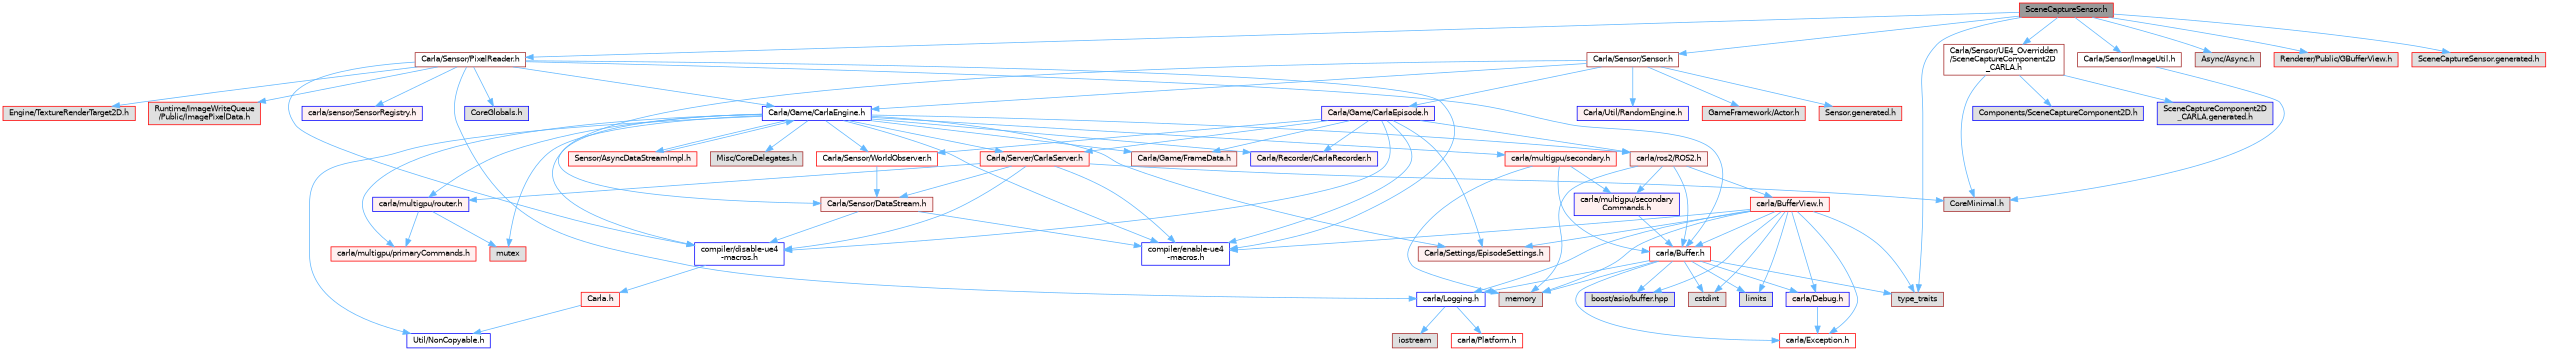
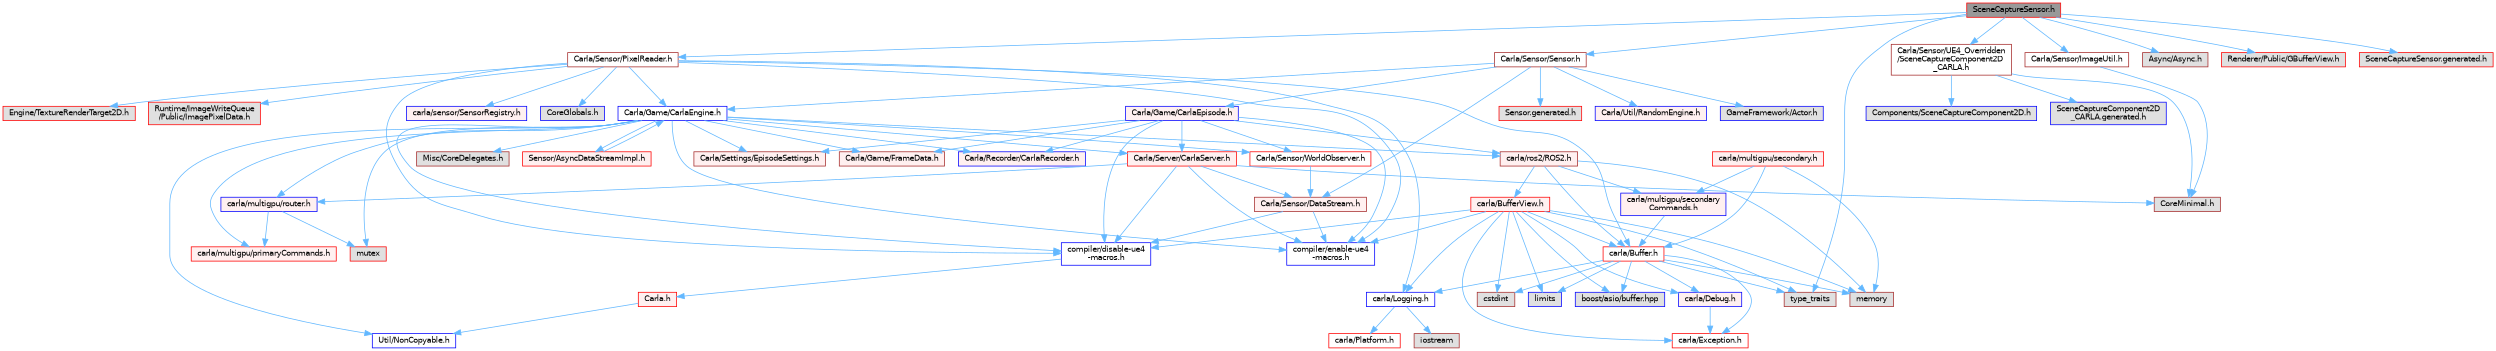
  digraph {
    node [color=red fillcolor="#E0E0E0" fontname=Helvetica fontsize=10 shape=box style=filled]
    edge [color=steelblue1 fontname=Helvetica fontsize=10 labelfontname=Helvetica labelfontsize=10 style=solid]
    n1 [fillcolor=grey60 fontcolor=black height=0.2 label="SceneCaptureSensor.h" width=0.4]
    n2 [color=brown fillcolor=white height=0.2 label="Carla/Sensor/PixelReader.h" width=0.4]
    n3 [color=brown height=0.2 label=type_traits width=0.4]
    n4 [color=brown fillcolor=white height=0.2 label="Carla/Sensor/Sensor.h" width=0.4]
    n5 [color=brown fillcolor=white height=0.2 label="Carla/Sensor/UE4_Overridden\l/SceneCaptureComponent2D\l_CARLA.h" width=0.4]
    n6 [color=brown fillcolor=white height=0.2 label="Carla/Sensor/ImageUtil.h" width=0.4]
    n7 [color=brown height=0.2 label="Async/Async.h" width=0.4]
    n8 [height=0.2 label="Renderer/Public/GBufferView.h" width=0.4]
    n9 [height=0.2 label="SceneCaptureSensor.generated.h" width=0.4]
    n10 [color=blue height=0.2 label="CoreGlobals.h" width=0.4]
    n11 [height=0.2 label="Engine/TextureRenderTarget2D.h" width=0.4]
    n12 [height=0.2 label="Runtime/ImageWriteQueue\l/Public/ImagePixelData.h" width=0.4]
    n13 [color=blue fillcolor=white height=0.2 label="Carla/Game/CarlaEngine.h" width=0.4]
    n14 [color=blue fillcolor=white height=0.2 label="compiler/disable-ue4\l-macros.h" width=0.4]
    n15 [color=blue fillcolor=white height=0.2 label="compiler/enable-ue4\l-macros.h" width=0.4]
    n16 [fillcolor=white height=0.2 label="carla/Buffer.h" width=0.4]
    n17 [color=blue fillcolor=white height=0.2 label="carla/Logging.h" width=0.4]
    n18 [color=blue fillcolor="#FFF0F0" height=0.2 label="carla/sensor/SensorRegistry.h" width=0.4]
    n19 [color=brown fillcolor="#FFF0F0" height=0.2 label="Carla/Sensor/DataStream.h" width=0.4]
    n20 [color=blue fillcolor="#FFF0F0" height=0.2 label="Carla/Game/CarlaEpisode.h" width=0.4]
    n21 [color=blue fillcolor="#FFF0F0" height=0.2 label="Carla/Util/RandomEngine.h" width=0.4]
-   n22 [height=0.2 label="GameFramework/Actor.h" width=0.4]
+   n22 [color=blue height=0.2 label="GameFramework/Actor.h" width=0.4]
    n23 [height=0.2 label="Sensor.generated.h" width=0.4]
    n24 [color=brown height=0.2 label="CoreMinimal.h" width=0.4]
    n25 [color=blue height=0.2 label="Components/SceneCaptureComponent2D.h" width=0.4]
    n26 [color=blue height=0.2 label="SceneCaptureComponent2D\l_CARLA.generated.h" width=0.4]
    n27 [color=blue fillcolor="#FFF0F0" height=0.2 label="Carla/Recorder/CarlaRecorder.h" width=0.4]
    n28 [fillcolor=white height=0.2 label="Carla/Sensor/WorldObserver.h" width=0.4]
    n29 [color=blue fillcolor=white height=0.2 label="Util/NonCopyable.h" width=0.4]
    n30 [fillcolor="#FFF0F0" height=0.2 label="Carla/Server/CarlaServer.h" width=0.4]
    n31 [color=blue fillcolor="#FFF0F0" height=0.2 label="carla/multigpu/router.h" width=0.4]
    n32 [fillcolor="#FFF0F0" height=0.2 label="carla/multigpu/primaryCommands.h" width=0.4]
    n33 [height=0.2 label=mutex width=0.4]
    n34 [color=brown fillcolor="#FFF0F0" height=0.2 label="Carla/Settings/EpisodeSettings.h" width=0.4]
    n35 [color=brown fillcolor="#FFF0F0" height=0.2 label="Carla/Game/FrameData.h" width=0.4]
    n36 [color=brown height=0.2 label="Misc/CoreDelegates.h" width=0.4]
    n37 [fillcolor="#FFF0F0" height=0.2 label="carla/multigpu/secondary.h" width=0.4]
    n38 [color=brown fillcolor="#FFF0F0" height=0.2 label="carla/ros2/ROS2.h" width=0.4]
    n39 [fillcolor="#FFF0F0" height=0.2 label="Sensor/AsyncDataStreamImpl.h" width=0.4]
    n40 [fillcolor="#FFF0F0" height=0.2 label="Carla.h" width=0.4]
    n41 [color=brown height=0.2 label=memory width=0.4]
    n42 [color=blue fillcolor="#FFF0F0" height=0.2 label="carla/Debug.h" width=0.4]
    n43 [fillcolor=white height=0.2 label="carla/Exception.h" width=0.4]
    n44 [color=blue height=0.2 label="boost/asio/buffer.hpp" width=0.4]
    n45 [color=brown height=0.2 label=cstdint width=0.4]
    n46 [color=blue height=0.2 label=limits width=0.4]
    n47 [fillcolor=white height=0.2 label="carla/Platform.h" width=0.4]
    n48 [color=brown height=0.2 label=iostream width=0.4]
    n49 [fillcolor="#FFF0F0" height=0.2 label="carla/BufferView.h" width=0.4]
    n50 [color=blue fillcolor="#FFF0F0" height=0.2 label="carla/multigpu/secondary\lCommands.h" width=0.4]
    n1 -> n2
    n1 -> n3
    n1 -> n4
    n1 -> n5
    n1 -> n6
    n1 -> n7
    n1 -> n8
    n1 -> n9
    n2 -> n10
    n2 -> n11
    n2 -> n12
    n2 -> n13
    n2 -> n14
    n2 -> n15
    n2 -> n16
    n2 -> n17
    n2 -> n18
    n4 -> n13
    n4 -> n19
    n4 -> n20
    n4 -> n21
    n4 -> n22
    n4 -> n23
    n5 -> n24
    n5 -> n25
    n5 -> n26
    n6 -> n24
    n13 -> n14
    n13 -> n15
    n13 -> n27
    n13 -> n28
    n13 -> n29
    n13 -> n30
    n13 -> n31
    n13 -> n32
    n13 -> n33
    n13 -> n34
    n13 -> n35
    n13 -> n36
-   n13 -> n37
    n13 -> n38
    n13 -> n39
    n14 -> n40
    n16 -> n3
    n16 -> n17
    n16 -> n41
    n16 -> n42
    n16 -> n43
    n16 -> n44
    n16 -> n45
    n16 -> n46
    n17 -> n47
    n17 -> n48
    n19 -> n14
    n19 -> n15
    n20 -> n14
    n20 -> n15
    n20 -> n27
    n20 -> n28
    n20 -> n30
    n20 -> n34
    n20 -> n35
    n20 -> n38
    n28 -> n19
    n30 -> n14
    n30 -> n15
    n30 -> n19
    n30 -> n24
    n30 -> n31
    n31 -> n32
    n31 -> n33
    n37 -> n16
    n37 -> n41
    n37 -> n50
    n38 -> n16
    n38 -> n41
    n38 -> n49
    n38 -> n50
    n39 -> n13
    n40 -> n29
    n42 -> n43
    n49 -> n3
-   n49 -> n34
+   n49 -> n14
    n49 -> n15
    n49 -> n16
    n49 -> n17
    n49 -> n41
    n49 -> n42
    n49 -> n43
    n49 -> n44
    n49 -> n45
    n49 -> n46
    n50 -> n16
  }
